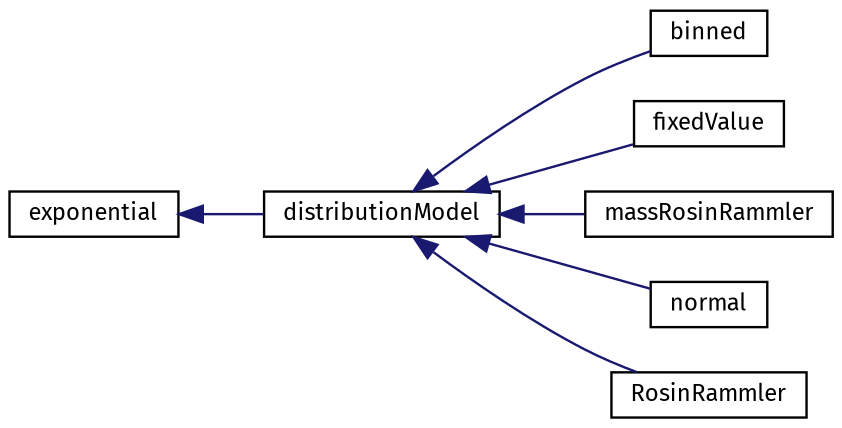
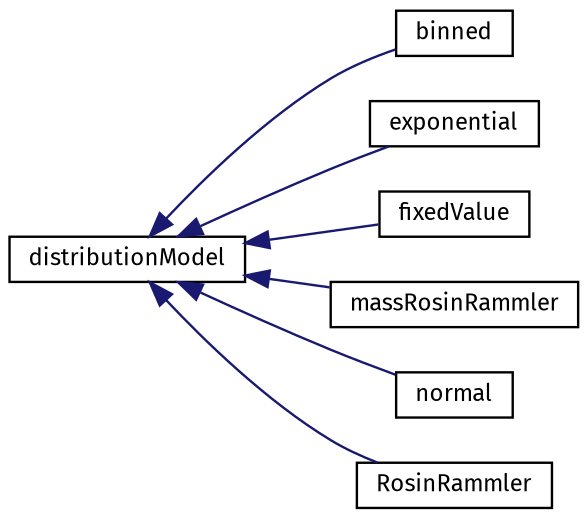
  digraph {
    fontname="Fira Sans"
    rankdir=LR
    node [color=black fontname="Fira Sans" fontsize=10 shape=record]
    edge [color=midnightblue dir=back fontname="Fira Sans" fontsize=10 labelfontname=Helvetica labelfontsize=10 style=solid]
    n1 [height=0.2 label=distributionModel width=0.4]
    n2 [height=0.2 label=binned width=0.4]
    n3 [height=0.2 label=exponential width=0.4]
    n4 [height=0.2 label=fixedValue width=0.4]
    n5 [height=0.2 label=massRosinRammler width=0.4]
    n6 [height=0.2 label=normal width=0.4]
    n7 [height=0.2 label=RosinRammler width=0.4]
    n1 -> n2
-   n3 -> n1
+   n1 -> n3
    n1 -> n4
    n1 -> n5
    n1 -> n6
    n1 -> n7
  }
